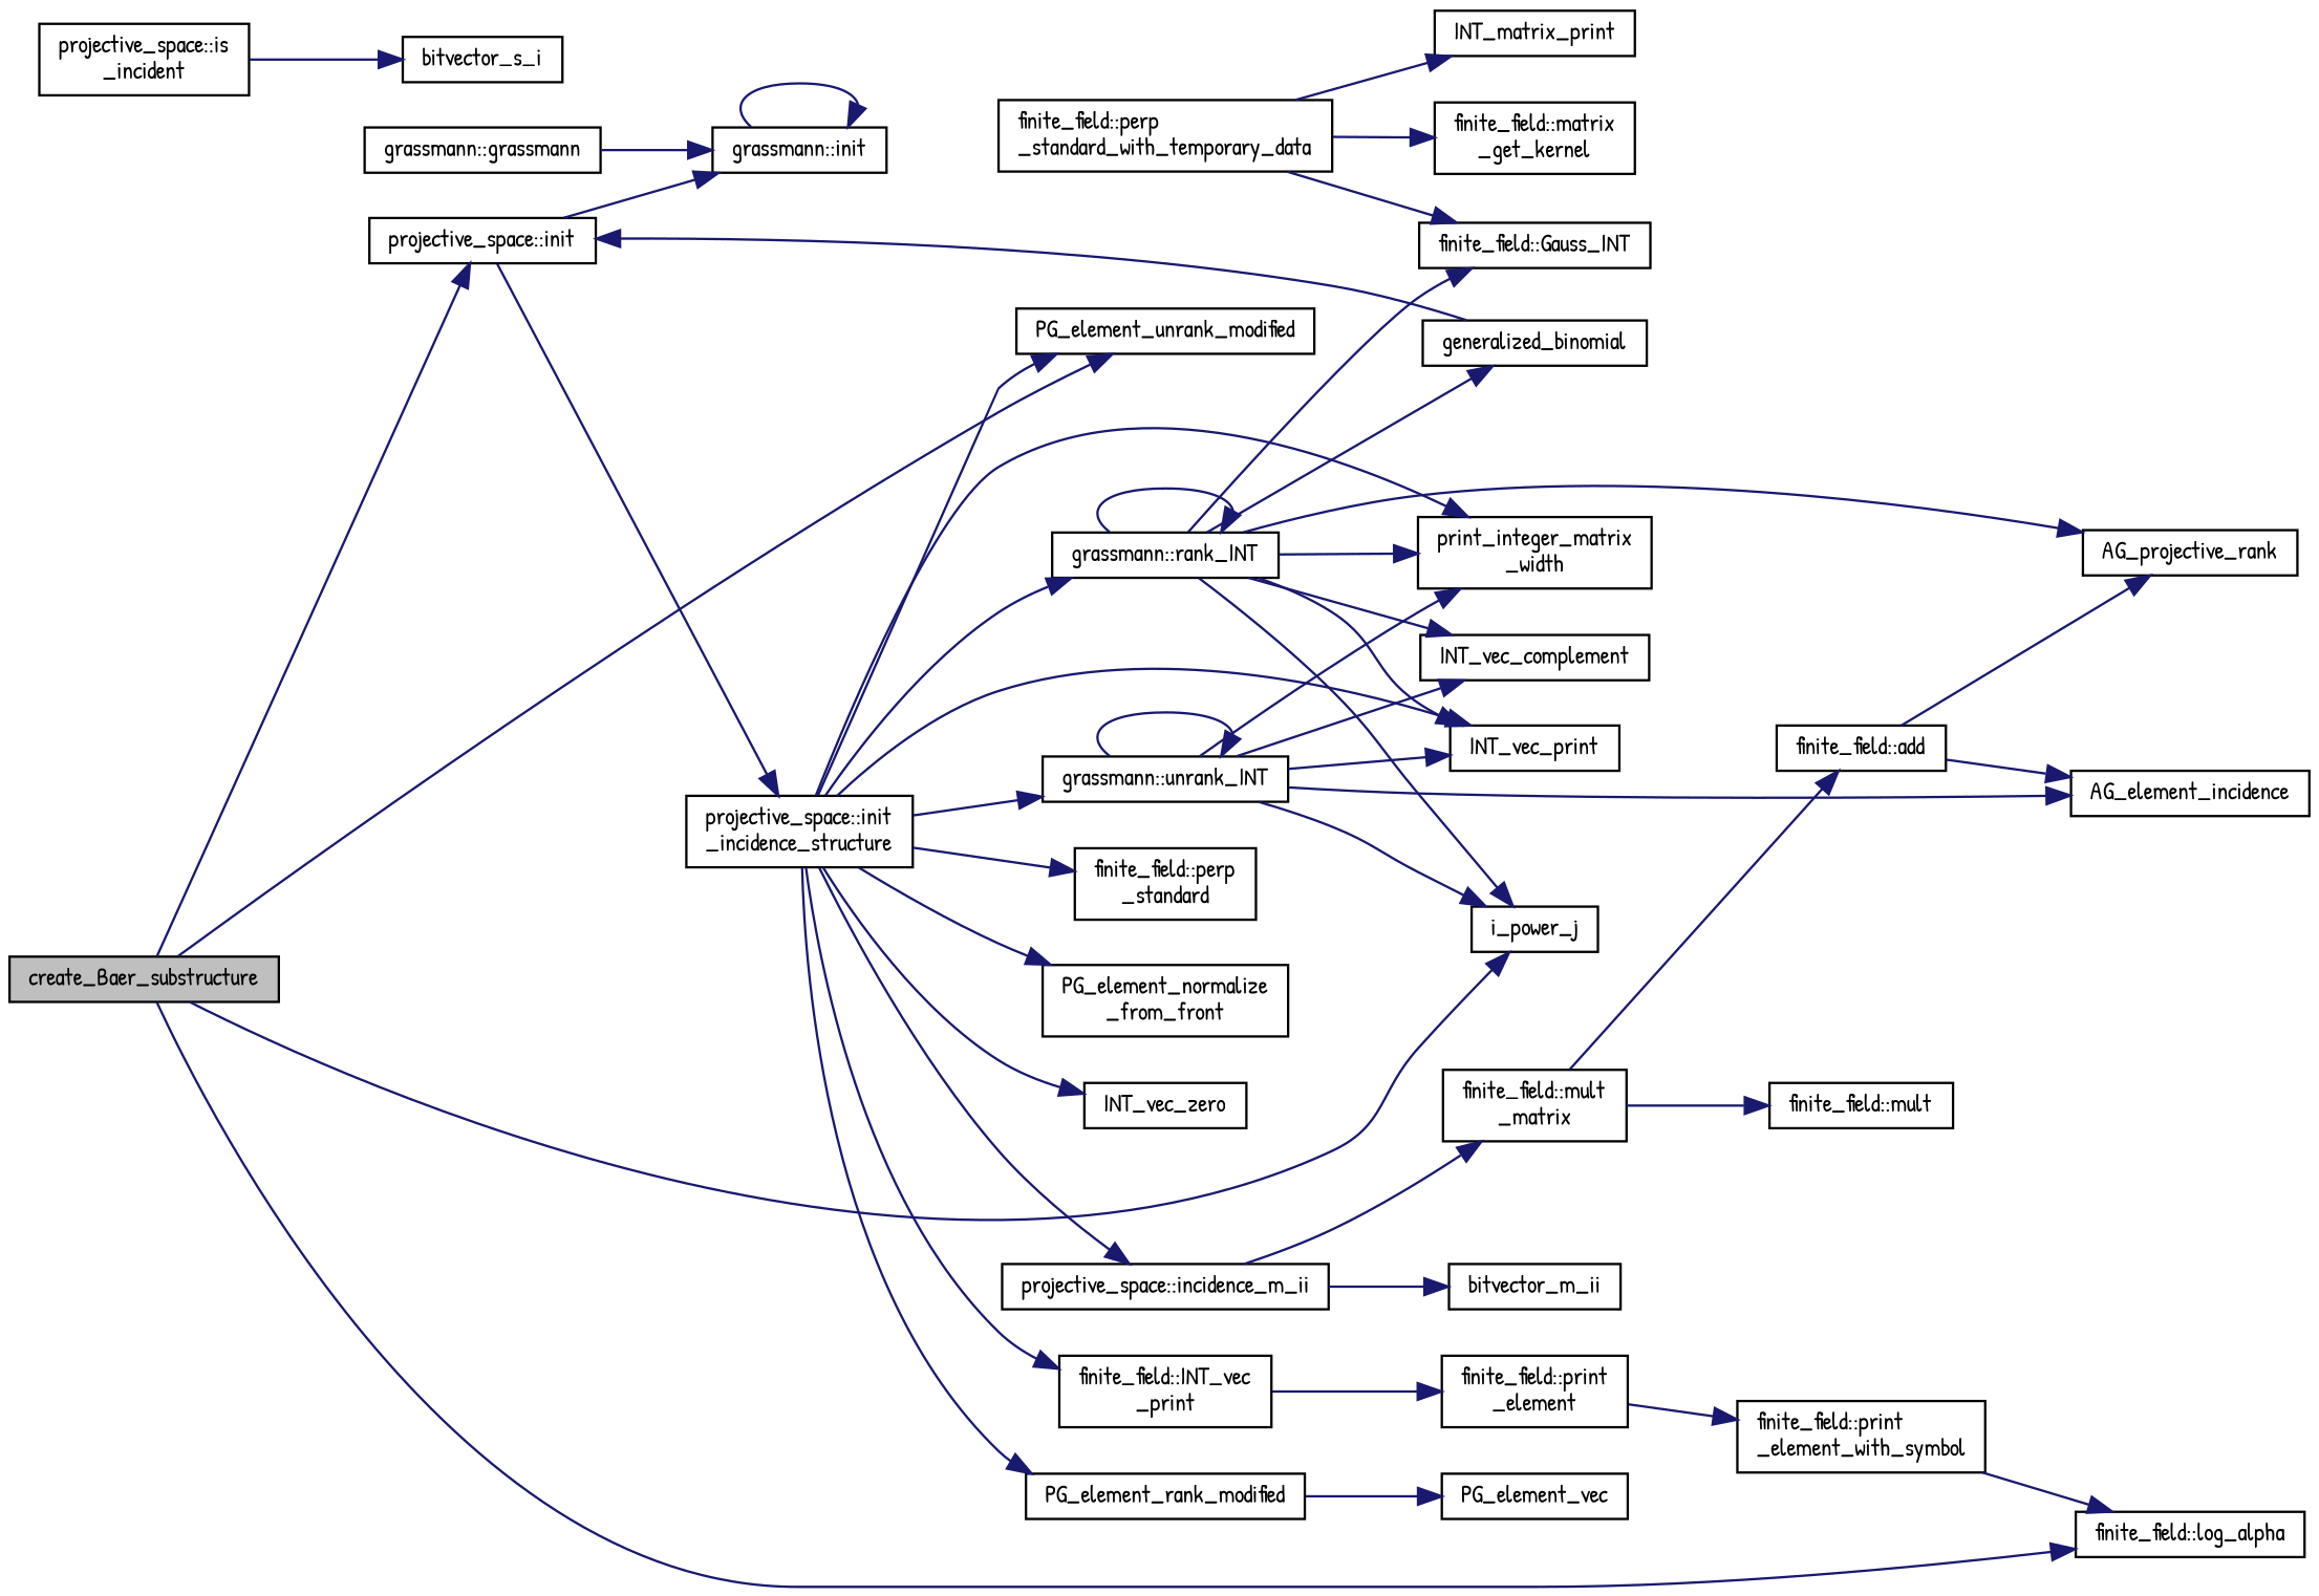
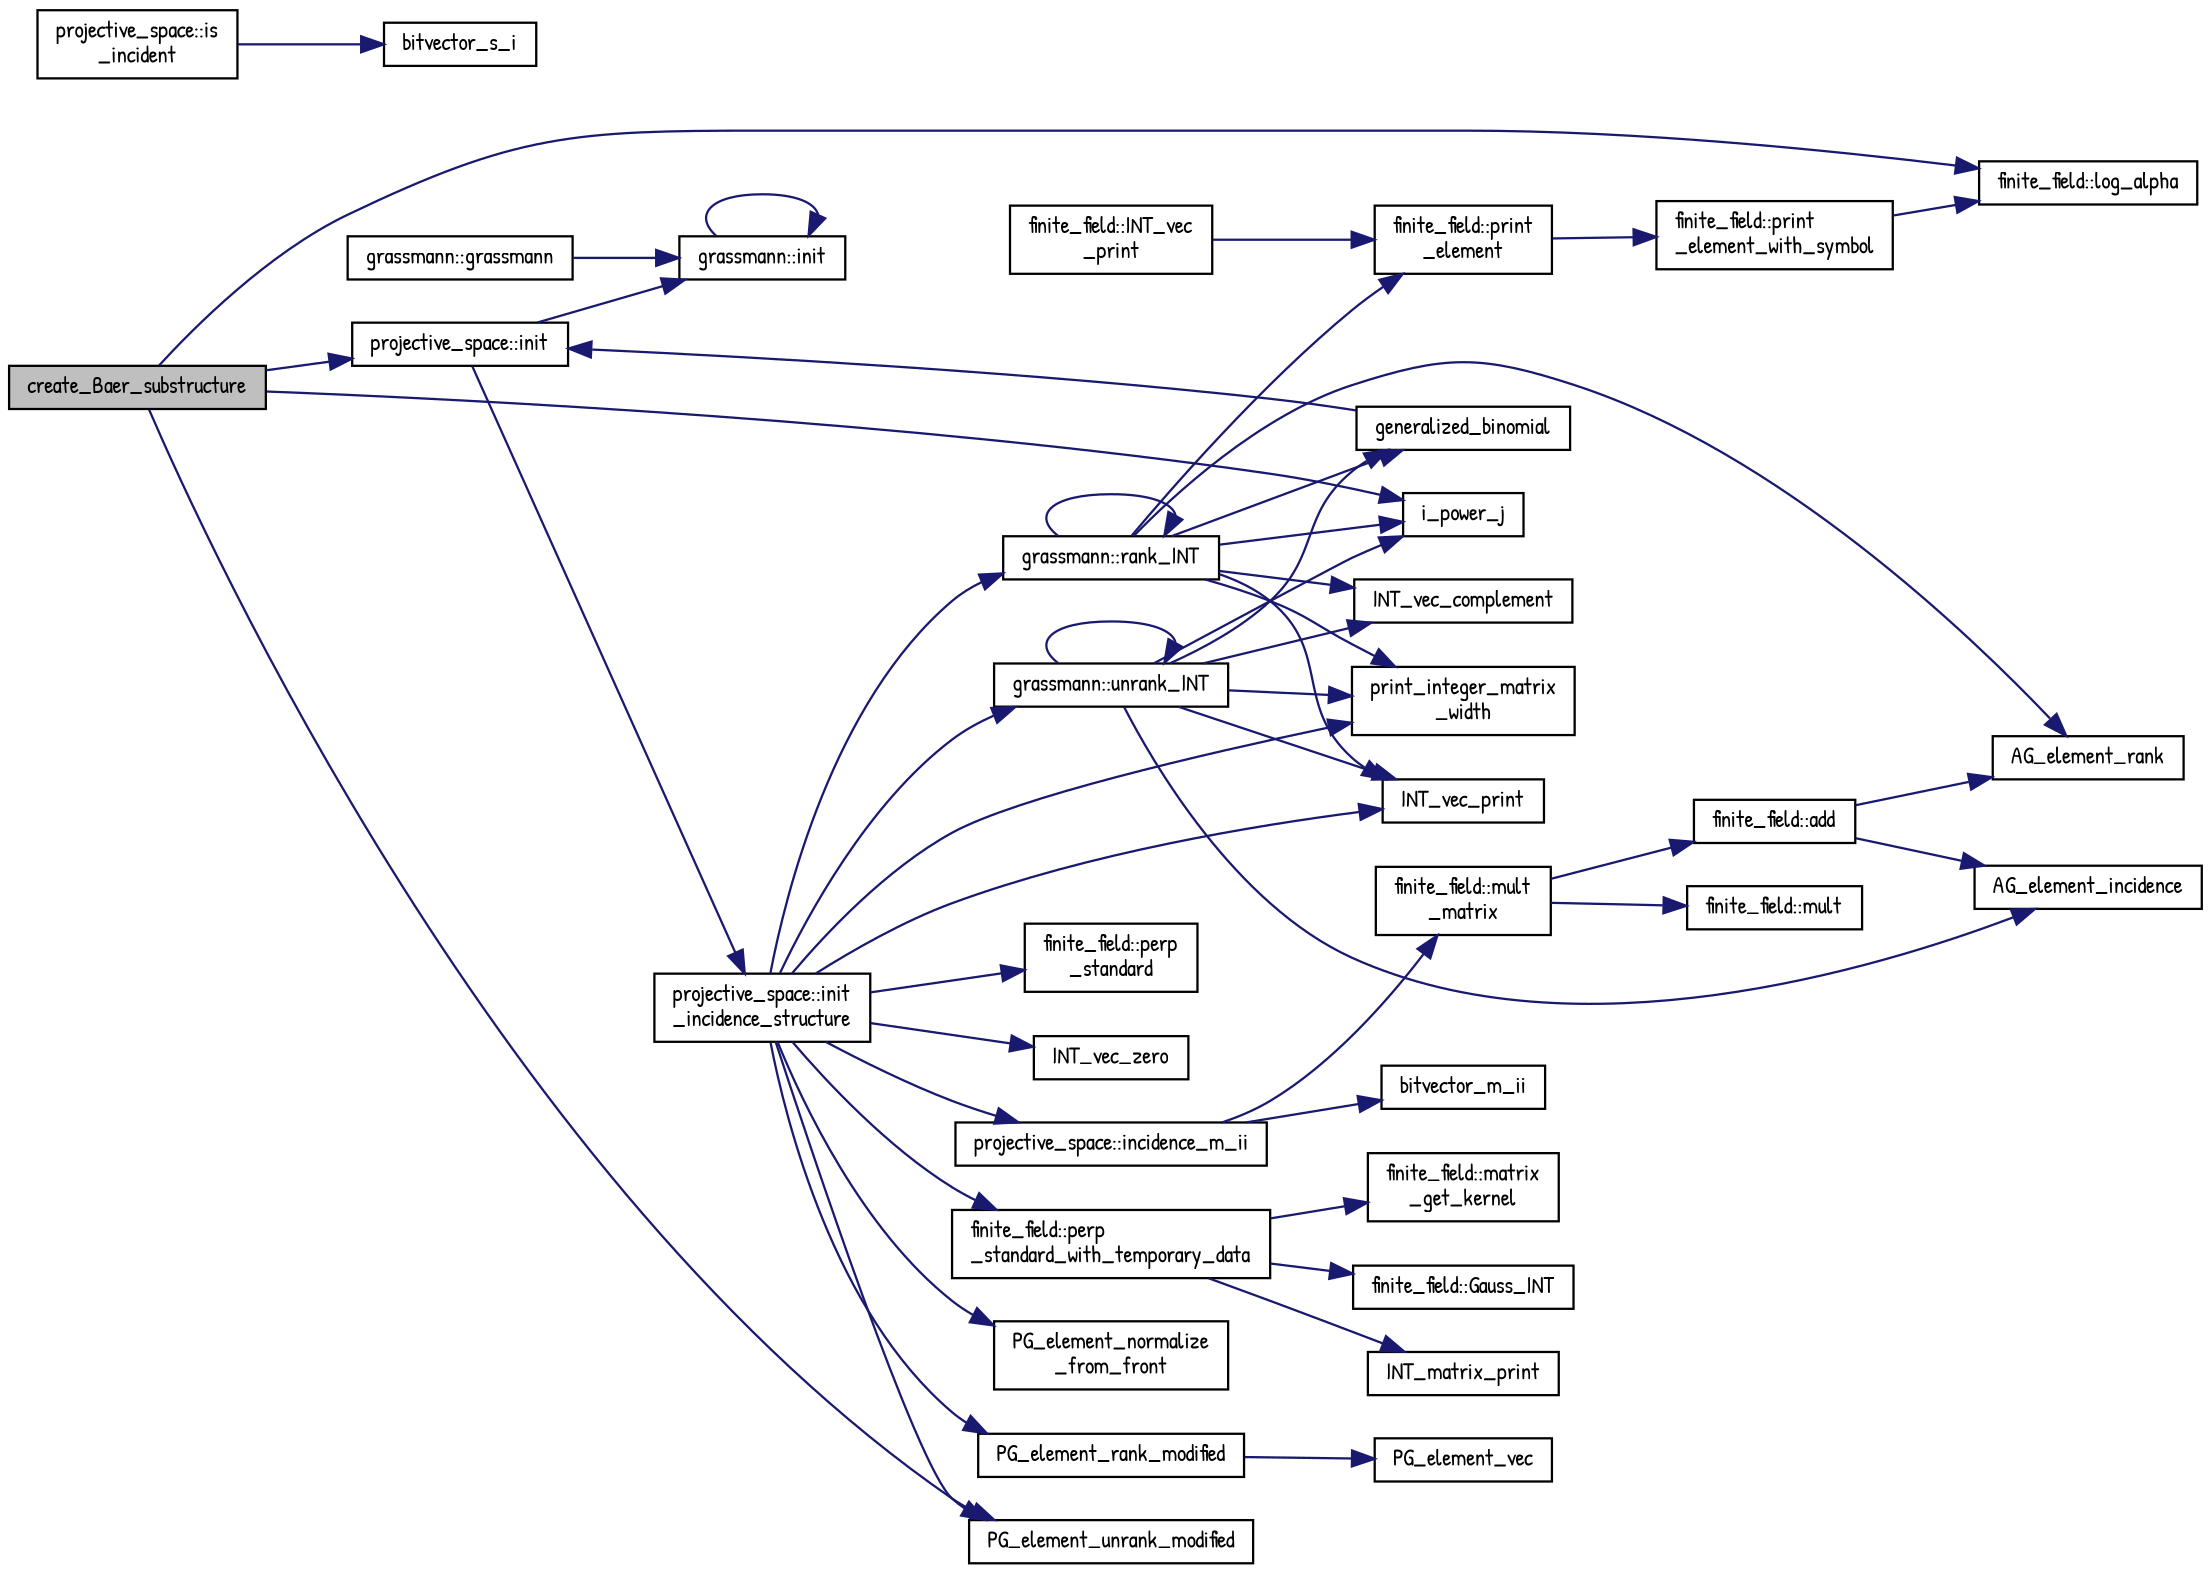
  digraph {
    fontname="Patrick Hand"
    rankdir=LR
    node [color=black fillcolor=white fontname="Patrick Hand" fontsize=10 shape=record style=filled]
    edge [color=midnightblue fontname="Patrick Hand" fontsize=10 labelfontname=Helvetica labelfontsize=10 style=solid]
    n1 [fillcolor=grey75 fontcolor=black height=0.2 label=create_Baer_substructure width=0.4]
    n2 [height=0.2 label="projective_space::init" width=0.4]
    n3 [height=0.2 label=PG_element_unrank_modified width=0.4]
    n4 [height=0.2 label="finite_field::log_alpha" width=0.4]
    n5 [height=0.2 label=i_power_j width=0.4]
    n6 [height=0.2 label="grassmann::init" width=0.4]
    n7 [height=0.2 label="projective_space::init\l_incidence_structure" width=0.4]
    n8 [height=0.2 label=generalized_binomial width=0.4]
    n9 [height=0.2 label=INT_vec_zero width=0.4]
    n10 [height=0.2 label=INT_vec_print width=0.4]
    n11 [height=0.2 label="finite_field::INT_vec\l_print" width=0.4]
    n12 [height=0.2 label="PG_element_normalize\l_from_front" width=0.4]
    n13 [height=0.2 label="grassmann::unrank_INT" width=0.4]
    n14 [height=0.2 label="print_integer_matrix\l_width" width=0.4]
    n15 [height=0.2 label="grassmann::rank_INT" width=0.4]
    n16 [height=0.2 label=PG_element_rank_modified width=0.4]
    n17 [height=0.2 label="projective_space::incidence_m_ii" width=0.4]
    n18 [height=0.2 label="finite_field::perp\l_standard" width=0.4]
    n19 [height=0.2 label="grassmann::grassmann" width=0.4]
    n20 [height=0.2 label="finite_field::print\l_element" width=0.4]
    n21 [height=0.2 label=AG_element_incidence width=0.4]
    n22 [height=0.2 label=INT_vec_complement width=0.4]
    n23 [height=0.2 label="finite_field::Gauss_INT" width=0.4]
-   n24 [height=0.2 label=AG_projective_rank width=0.4]
+   n24 [height=0.2 label=AG_element_rank width=0.4]
    n25 [height=0.2 label="finite_field::mult\l_matrix" width=0.4]
    n26 [height=0.2 label="finite_field::add" width=0.4]
    n27 [height=0.2 label="finite_field::mult" width=0.4]
    n28 [height=0.2 label=PG_element_vec width=0.4]
    n29 [height=0.2 label=bitvector_m_ii width=0.4]
    n30 [height=0.2 label="projective_space::is\l_incident" width=0.4]
    n31 [height=0.2 label=bitvector_s_i width=0.4]
    n32 [height=0.2 label="finite_field::print\l_element_with_symbol" width=0.4]
    n33 [height=0.2 label="finite_field::perp\l_standard_with_temporary_data" width=0.4]
    n34 [height=0.2 label=INT_matrix_print width=0.4]
    n35 [height=0.2 label="finite_field::matrix\l_get_kernel" width=0.4]
    n1 -> n2
    n1 -> n3
    n1 -> n4
    n1 -> n5
    n2 -> n6
    n2 -> n7
    n6 -> n6
    n7 -> n3
    n7 -> n9
    n7 -> n10
-   n7 -> n11
+   n7 -> n33
    n7 -> n12
    n7 -> n13
    n7 -> n14
    n7 -> n15
    n7 -> n16
    n7 -> n17
    n7 -> n18
    n8 -> n2
    n11 -> n20
    n13 -> n5
+   n13 -> n8
    n13 -> n10
    n13 -> n13
    n13 -> n14
    n13 -> n21
    n13 -> n22
    n15 -> n5
    n15 -> n8
    n15 -> n10
    n15 -> n14
    n15 -> n15
    n15 -> n22
-   n15 -> n23
+   n15 -> n20
    n15 -> n24
    n16 -> n28
    n17 -> n25
    n17 -> n29
    n19 -> n6
    n20 -> n32
    n25 -> n26
    n25 -> n27
    n26 -> n21
    n26 -> n24
    n30 -> n31
    n32 -> n4
    n33 -> n23
    n33 -> n34
    n33 -> n35
  }
